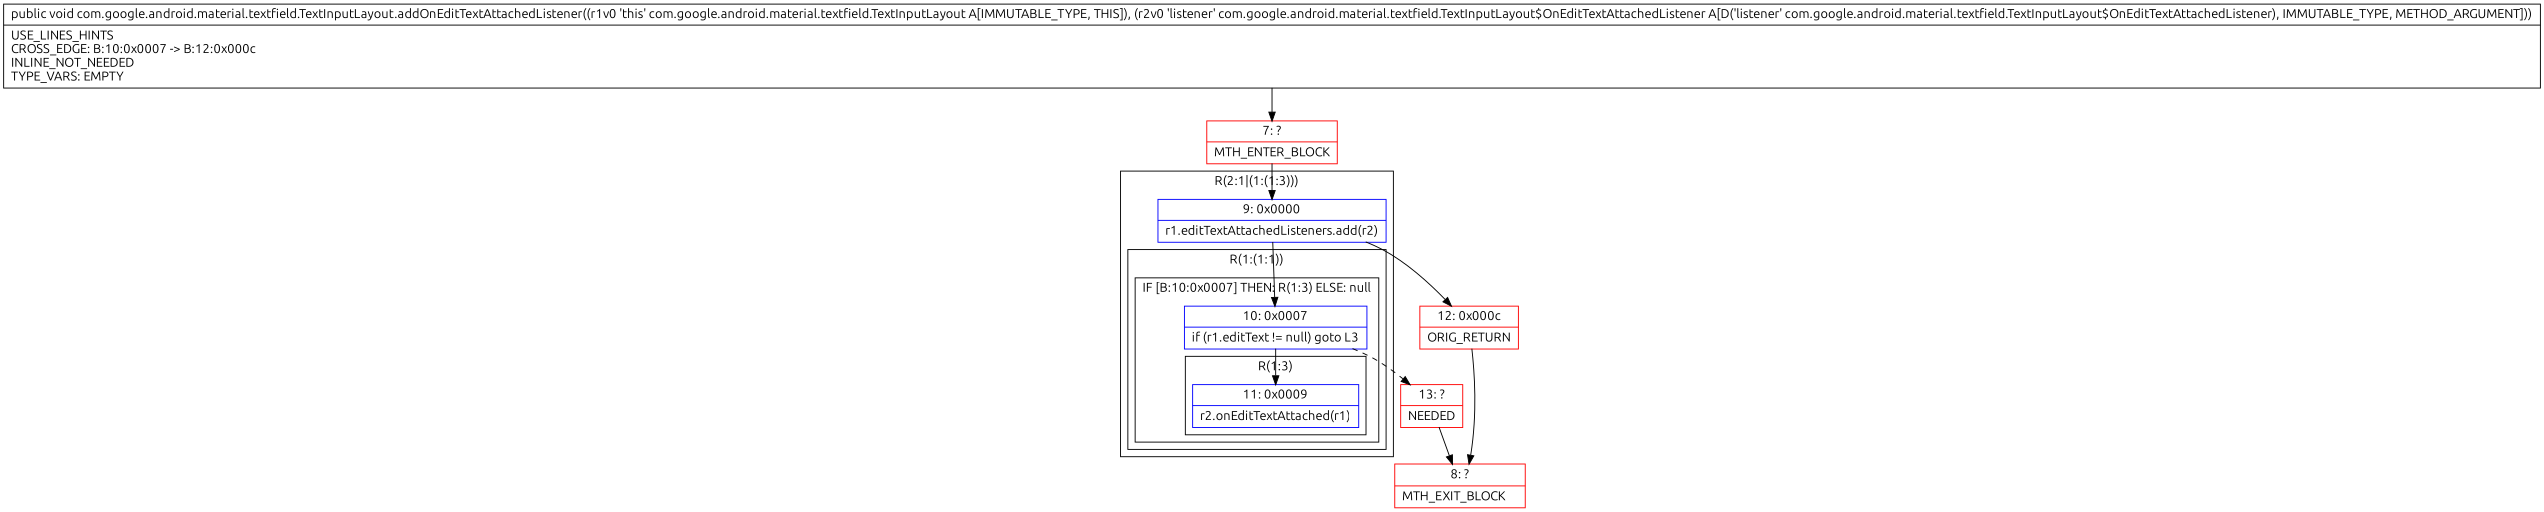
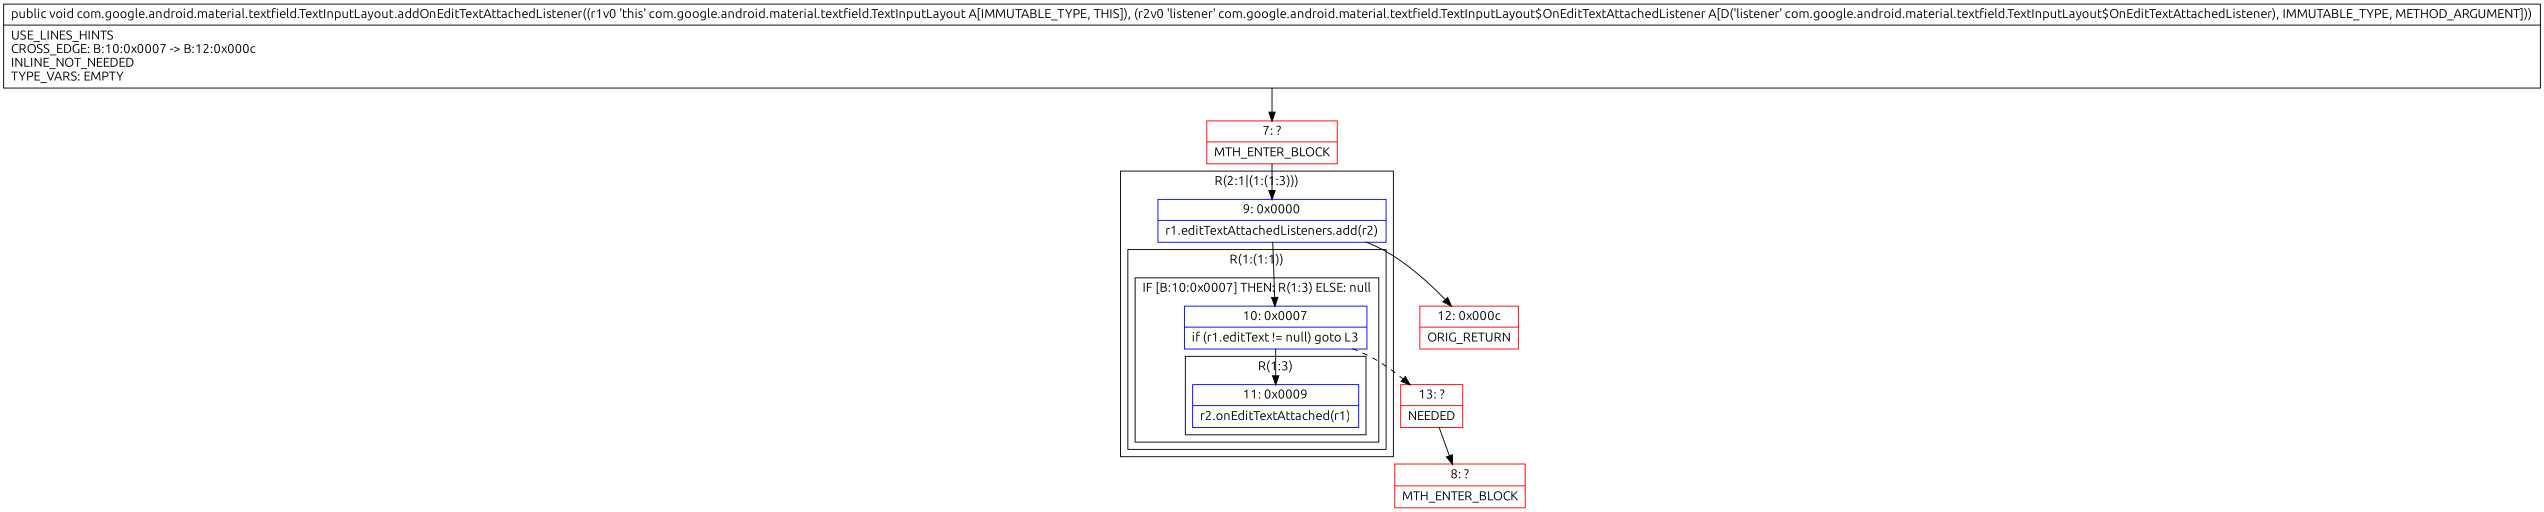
  digraph {
    fontname=Ubuntu
    node [color=red fontname=Ubuntu shape=record]
    edge [fontname=Ubuntu]
    n1 [color=blue label="{11\:\ 0x0009|r2.onEditTextAttached(r1)\l}"]
    n2 [color=blue label="{10\:\ 0x0007|if (r1.editText != null) goto L3\l}"]
    n3 [color=blue label="{9\:\ 0x0000|r1.editTextAttachedListeners.add(r2)\l}"]
    n4 [label="{13\:\ ?|NEEDED\l}"]
    n5 [label="{12\:\ 0x000c|ORIG_RETURN\l}"]
-   n6 [label="{8\:\ ?|MTH_EXIT_BLOCK\l}"]
+   n6 [label="{8\:\ ?|MTH_ENTER_BLOCK\l}"]
    n7 [label="{7\:\ ?|MTH_ENTER_BLOCK\l}"]
    n8 [label="{public void com.google.android.material.textfield.TextInputLayout.addOnEditTextAttachedListener((r1v0 'this' com.google.android.material.textfield.TextInputLayout A[IMMUTABLE_TYPE, THIS]), (r2v0 'listener' com.google.android.material.textfield.TextInputLayout$OnEditTextAttachedListener A[D('listener' com.google.android.material.textfield.TextInputLayout$OnEditTextAttachedListener), IMMUTABLE_TYPE, METHOD_ARGUMENT]))  | USE_LINES_HINTS\lCROSS_EDGE: B:10:0x0007 \-\> B:12:0x000c\lINLINE_NOT_NEEDED\lTYPE_VARS: EMPTY\l}" color=""]
    subgraph cluster_1 {
      label="R(2:1|(1:(1:3)))"
      n3
      subgraph cluster_2 {
        label="R(1:(1:1))"
        subgraph cluster_3 {
          label="IF [B:10:0x0007] THEN: R(1:3) ELSE: null"
          n2
          subgraph cluster_4 {
            label="R(1:3)"
            n1
          }
        }
      }
    }
    n2 -> n1
    n2 -> n4 [style=dashed]
    n3 -> n2
    n3 -> n5
    n4 -> n6
-   n5 -> n6
    n7 -> n3
    n8 -> n7
  }
